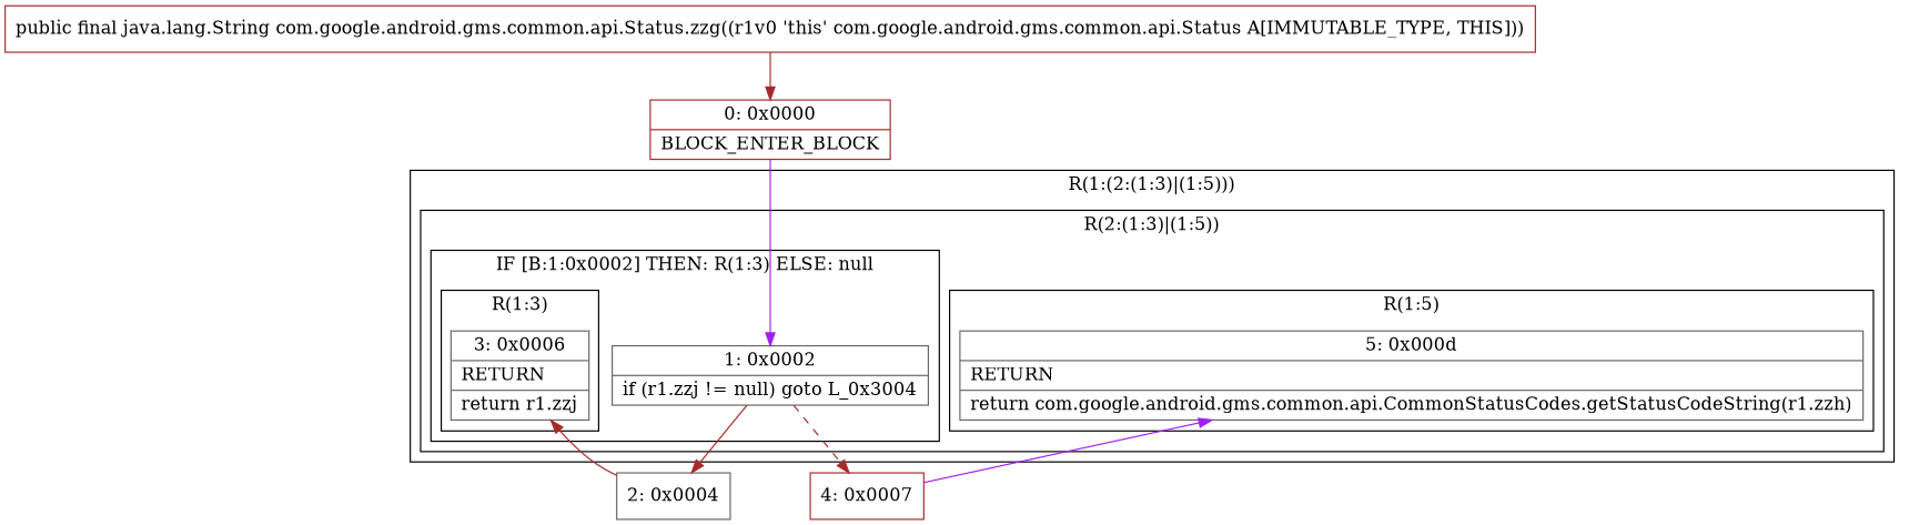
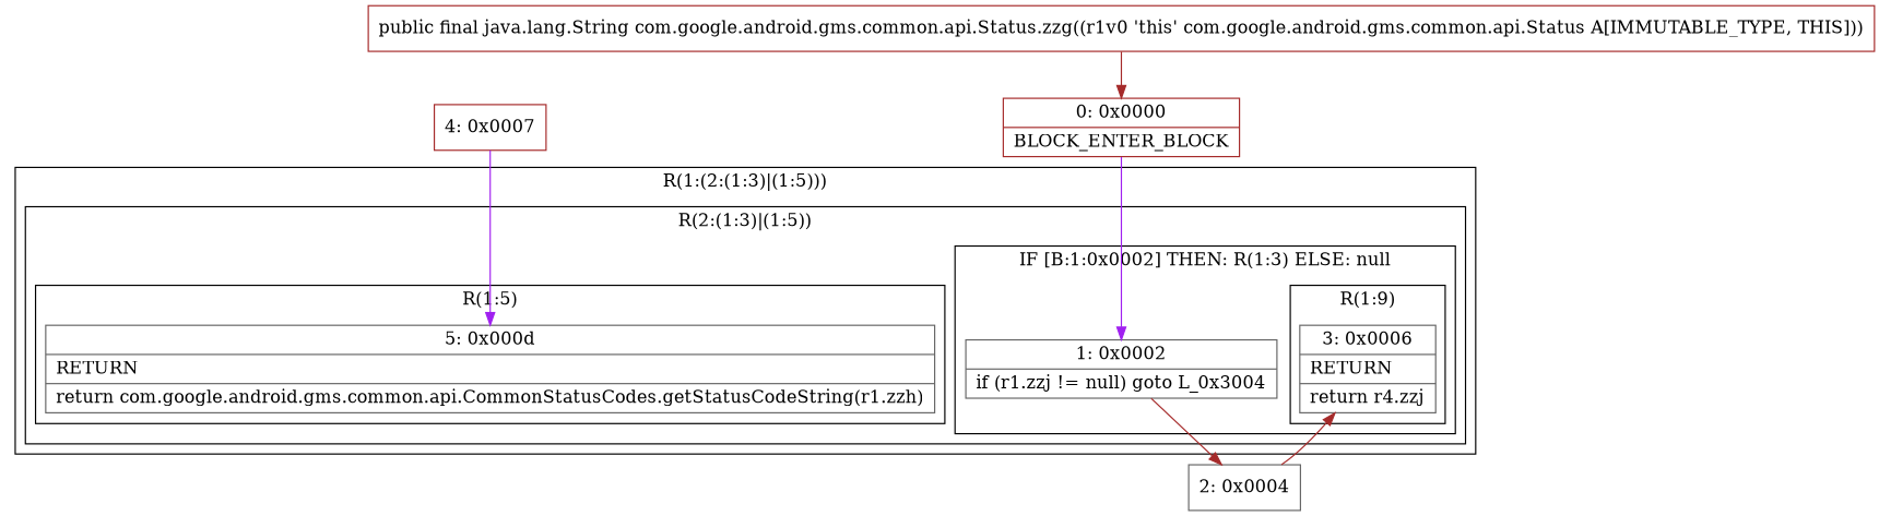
  digraph {
    node [color=gray40 shape=record]
    edge [color=brown]
-   n1 [label="{3\:\ 0x0006|RETURN\l|return r1.zzj\l}"]
+   n1 [label="{3\:\ 0x0006|RETURN\l|return r4.zzj\l}"]
    n2 [label="{1\:\ 0x0002|if (r1.zzj != null) goto L_0x3004\l}"]
    n3 [label="{5\:\ 0x000d|RETURN\l|return com.google.android.gms.common.api.CommonStatusCodes.getStatusCodeString(r1.zzh)\l}"]
    n4 [label="{2\:\ 0x0004}"]
    n5 [color=brown label="{4\:\ 0x0007}"]
    n6 [color=brown label="{0\:\ 0x0000|BLOCK_ENTER_BLOCK\l}"]
    n7 [color=brown label="{public final java.lang.String com.google.android.gms.common.api.Status.zzg((r1v0 'this' com.google.android.gms.common.api.Status A[IMMUTABLE_TYPE, THIS])) }"]
    subgraph cluster_1 {
      label="R(1:(2:(1:3)|(1:5)))"
      subgraph cluster_2 {
        label="R(2:(1:3)|(1:5))"
        subgraph cluster_3 {
          label="IF [B:1:0x0002] THEN: R(1:3) ELSE: null"
          n2
          subgraph cluster_4 {
-           label="R(1:3)"
+           label="R(1:9)"
            n1
          }
        }
        subgraph cluster_5 {
          label="R(1:5)"
          n3
        }
      }
    }
    n2 -> n4
-   n2 -> n5 [style=dashed]
    n4 -> n1
    n5 -> n3 [color=purple]
    n6 -> n2 [color=purple]
    n7 -> n6
  }
